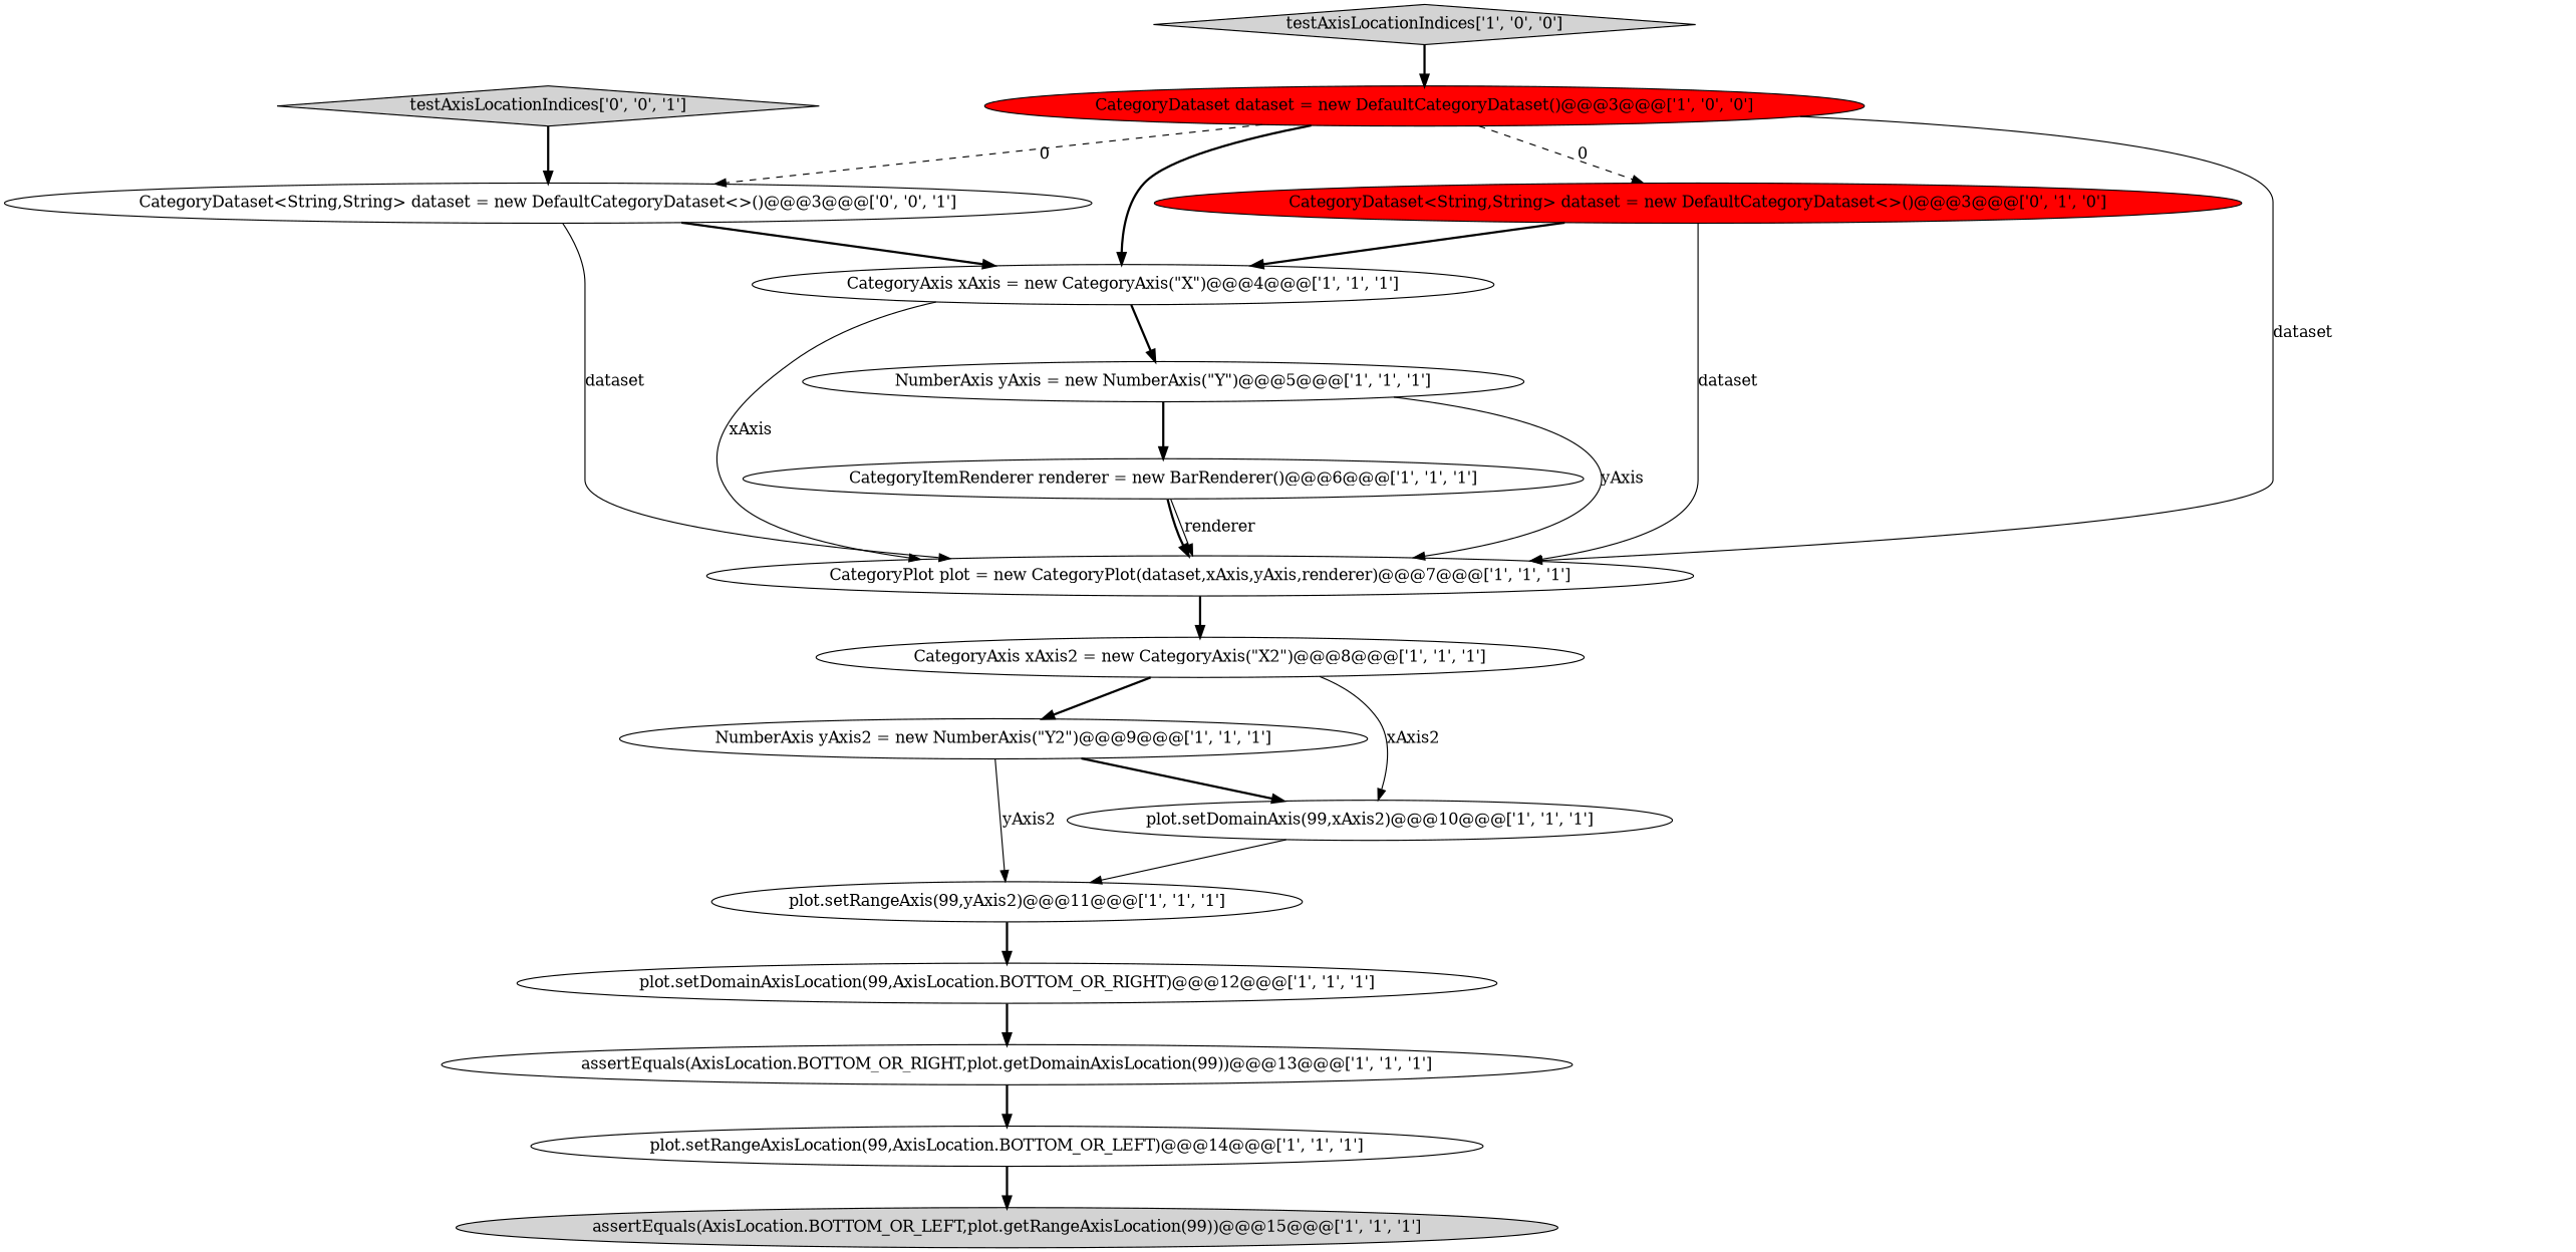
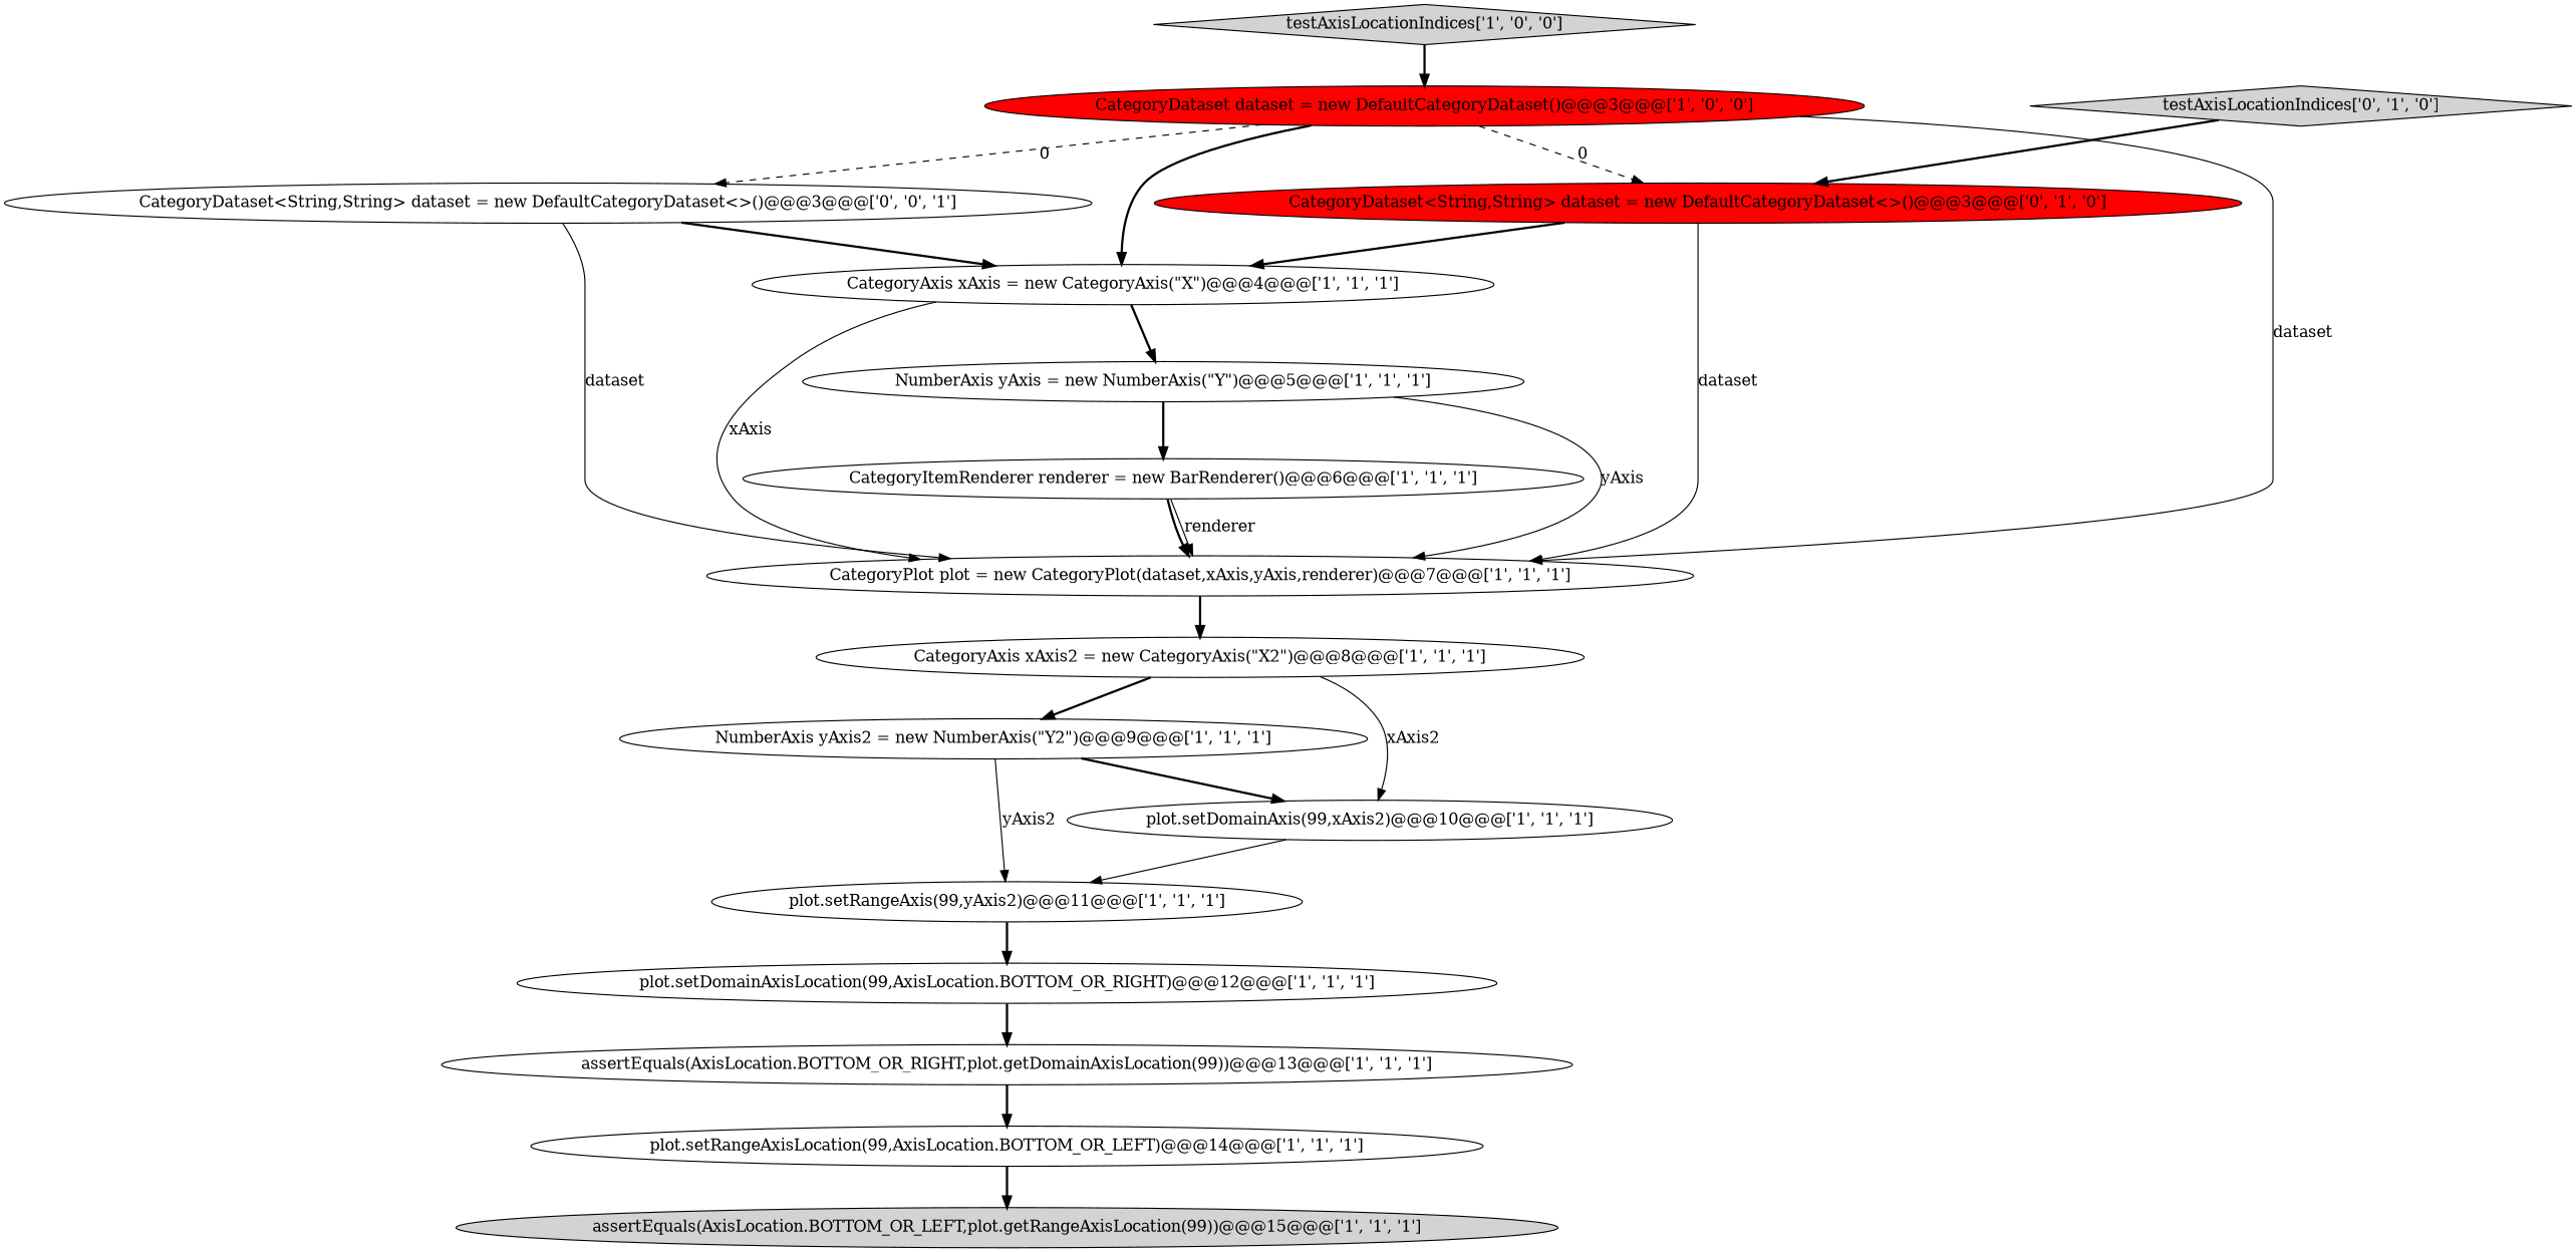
  digraph {
    node [fillcolor=white shape=ellipse style=filled]
    edge [style=bold]
    n1 [label="NumberAxis yAxis = new NumberAxis(\"Y\")@@@5@@@['1', '1', '1']"]
    n2 [label="CategoryPlot plot = new CategoryPlot(dataset,xAxis,yAxis,renderer)@@@7@@@['1', '1', '1']"]
    n3 [label="CategoryItemRenderer renderer = new BarRenderer()@@@6@@@['1', '1', '1']"]
    n4 [label="CategoryAxis xAxis2 = new CategoryAxis(\"X2\")@@@8@@@['1', '1', '1']"]
    n5 [label="CategoryDataset<String,String> dataset = new DefaultCategoryDataset<>()@@@3@@@['0', '0', '1']"]
    n6 [label="CategoryAxis xAxis = new CategoryAxis(\"X\")@@@4@@@['1', '1', '1']"]
    n7 [label="assertEquals(AxisLocation.BOTTOM_OR_RIGHT,plot.getDomainAxisLocation(99))@@@13@@@['1', '1', '1']"]
    n8 [label="plot.setRangeAxisLocation(99,AxisLocation.BOTTOM_OR_LEFT)@@@14@@@['1', '1', '1']"]
    n9 [fillcolor=lightgray label="assertEquals(AxisLocation.BOTTOM_OR_LEFT,plot.getRangeAxisLocation(99))@@@15@@@['1', '1', '1']"]
-   n10 [fillcolor=lightgray label="testAxisLocationIndices['0', '0', '1']" shape=diamond]
    n11 [label="plot.setRangeAxis(99,yAxis2)@@@11@@@['1', '1', '1']"]
    n12 [label="plot.setDomainAxisLocation(99,AxisLocation.BOTTOM_OR_RIGHT)@@@12@@@['1', '1', '1']"]
+   n13 [fillcolor=lightgray label="testAxisLocationIndices['0', '1', '0']" shape=diamond]
    n14 [fillcolor=red label="CategoryDataset<String,String> dataset = new DefaultCategoryDataset<>()@@@3@@@['0', '1', '0']"]
    n15 [fillcolor=lightgray label="testAxisLocationIndices['1', '0', '0']" shape=diamond]
    n16 [fillcolor=red label="CategoryDataset dataset = new DefaultCategoryDataset()@@@3@@@['1', '0', '0']"]
    n17 [label="NumberAxis yAxis2 = new NumberAxis(\"Y2\")@@@9@@@['1', '1', '1']"]
    n18 [label="plot.setDomainAxis(99,xAxis2)@@@10@@@['1', '1', '1']"]
    n1 -> n2 [label=yAxis style=solid]
    n1 -> n3
    n2 -> n4
    n3 -> n2 [label=renderer style=solid]
    n3 -> n2
    n4 -> n17
    n4 -> n18 [label=xAxis2 style=solid]
    n5 -> n2 [label=dataset style=solid]
    n5 -> n6
    n6 -> n1
    n6 -> n2 [label=xAxis style=solid]
    n7 -> n8
    n8 -> n9
-   n10 -> n5
    n11 -> n12
    n12 -> n7
+   n13 -> n14
    n14 -> n2 [label=dataset style=solid]
    n14 -> n6
    n15 -> n16
    n16 -> n2 [label=dataset style=solid]
    n16 -> n5 [label=0 style=dashed]
    n16 -> n6
    n16 -> n14 [label=0 style=dashed]
    n17 -> n11 [label=yAxis2 style=solid]
    n17 -> n18
    n18 -> n11 [style=solid]
  }
